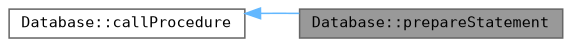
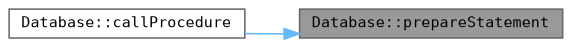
  digraph {
    rankdir=RL
    fontname="DejaVu Sans Mono"
    node [fontname="DejaVu Sans Mono" fontsize=10 shape=box style=filled]
    n1 [color=gray40 fillcolor=grey60 fontcolor=black height=0.2 label="Database::prepareStatement" width=0.4]
    n2 [color=grey40 fillcolor=white height=0.2 label="Database::callProcedure" width=0.4]
-   n2 -> n1 [color=steelblue1 dir=back fontname="DejaVu Sans Mono" fontsize=10 labelfontname=Helvetica labelfontsize=10 style=solid]
+   n1 -> n2 [color=steelblue1 dir=back fontname="DejaVu Sans Mono" fontsize=10 labelfontname=Helvetica labelfontsize=10 style=solid]
  }
